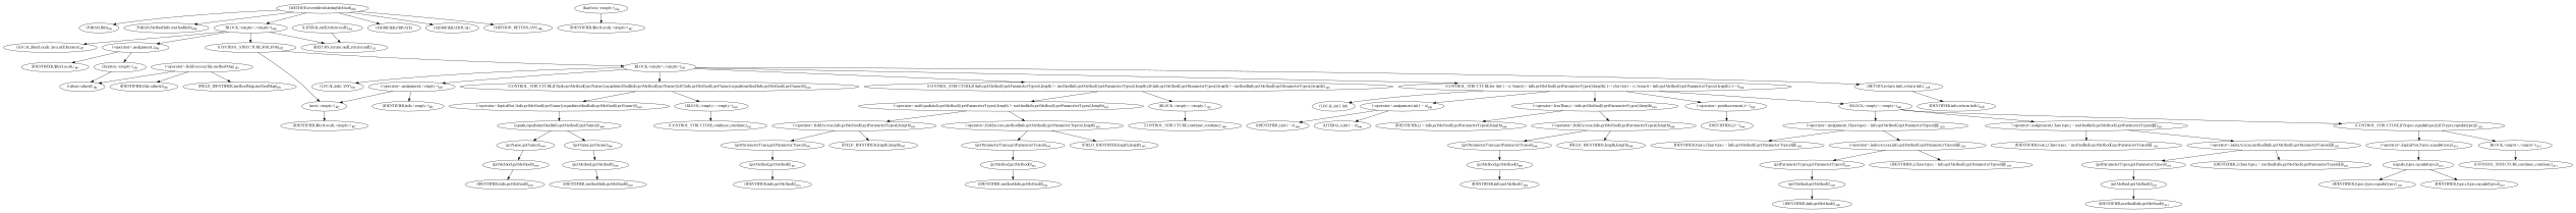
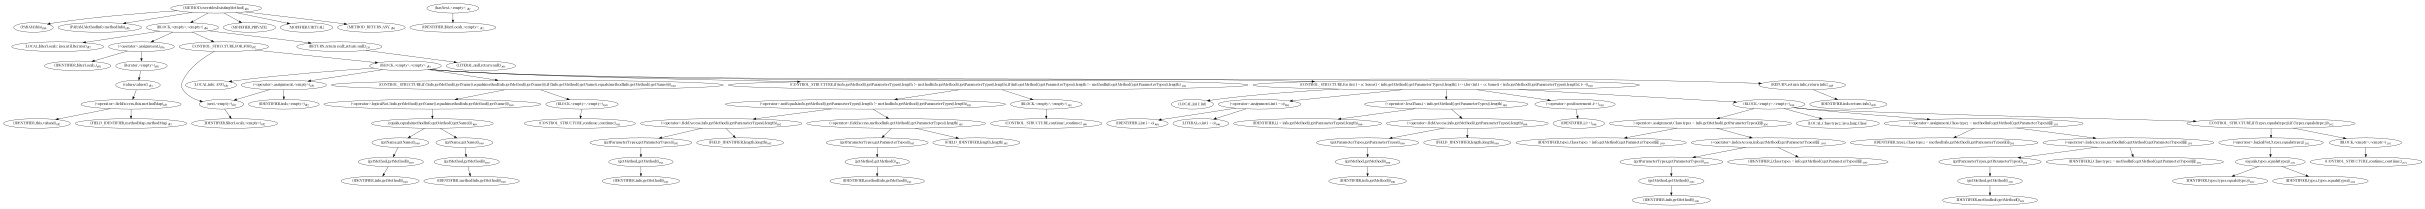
  digraph {
    fontname="Playfair Display"
    node [fontname="Playfair Display"]
    edge [fontname="Playfair Display"]
    n1 [label=<(METHOD,overridesExistingMethod)<SUB>186</SUB>>]
-   n2 [label=<(PARAM,this)<SUB>181</SUB>>]
+   n2 [label=<(PARAM,this)<SUB>186</SUB>>]
    n3 [label=<(PARAM,MethodInfo methodInfo)<SUB>186</SUB>>]
    n4 [label=<(BLOCK,&lt;empty&gt;,&lt;empty&gt;)<SUB>186</SUB>>]
    n5 [label=<(MODIFIER,PRIVATE)>]
    n6 [label=<(MODIFIER,VIRTUAL)>]
    n7 [label=<(METHOD_RETURN,ANY)<SUB>186</SUB>>]
    n8 [label=<(LOCAL,$iterLocal1: java.util.Iterator)<SUB>187</SUB>>]
    n9 [label=<(&lt;operator&gt;.assignment,)<SUB>184</SUB>>]
    n10 [label=<(CONTROL_STRUCTURE,FOR,FOR)<SUB>187</SUB>>]
    n11 [label=<(RETURN,return null;,return null;)<SUB>211</SUB>>]
    n12 [label=<(IDENTIFIER,$iterLocal1,)<SUB>187</SUB>>]
    n13 [label=<(iterator,&lt;empty&gt;)<SUB>187</SUB>>]
    n14 [label=<(BLOCK,&lt;empty&gt;,&lt;empty&gt;)<SUB>187</SUB>>]
    n15 [label=<(next,&lt;empty&gt;)<SUB>187</SUB>>]
    n16 [label=<(LITERAL,null,return null;)<SUB>261</SUB>>]
    n17 [label=<(values,values())<SUB>187</SUB>>]
    n18 [label=<(&lt;operator&gt;.fieldAccess,this.methodMap)<SUB>187</SUB>>]
    n19 [label=<(IDENTIFIER,this,values())<SUB>187</SUB>>]
    n20 [label=<(FIELD_IDENTIFIER,methodMap,methodMap)<SUB>187</SUB>>]
-   n21 [label=<(hasNext,&lt;empty&gt;)<SUB>184</SUB>>]
+   n21 [label=<(hasNext,&lt;empty&gt;)<SUB>187</SUB>>]
    n22 [label=<(IDENTIFIER,$iterLocal1,&lt;empty&gt;)<SUB>187</SUB>>]
    n23 [label=<(LOCAL,info: ANY)<SUB>187</SUB>>]
    n24 [label=<(&lt;operator&gt;.assignment,&lt;empty&gt;)<SUB>187</SUB>>]
    n25 [label=<(CONTROL_STRUCTURE,if (!info.getMethod().getName().equals(methodInfo.getMethod().getName())),if (!info.getMethod().getName().equals(methodInfo.getMethod().getName())))<SUB>190</SUB>>]
    n26 [label=<(CONTROL_STRUCTURE,if (info.getMethod().getParameterTypes().length != methodInfo.getMethod().getParameterTypes().length),if (info.getMethod().getParameterTypes().length != methodInfo.getMethod().getParameterTypes().length))<SUB>195</SUB>>]
    n27 [label=<(CONTROL_STRUCTURE,for (int i = 0; Some(i &lt; info.getMethod().getParameterTypes().length); i++),for (int i = 0; Some(i &lt; info.getMethod().getParameterTypes().length); i++))<SUB>199</SUB>>]
    n28 [label=<(RETURN,return info;,return info;)<SUB>208</SUB>>]
    n29 [label=<(IDENTIFIER,info,&lt;empty&gt;)<SUB>187</SUB>>]
    n30 [label=<(&lt;operator&gt;.logicalNot,!info.getMethod().getName().equals(methodInfo.getMethod().getName()))<SUB>190</SUB>>]
    n31 [label=<(BLOCK,&lt;empty&gt;,&lt;empty&gt;)<SUB>190</SUB>>]
    n32 [label=<(&lt;operator&gt;.notEquals,info.getMethod().getParameterTypes().length != methodInfo.getMethod().getParameterTypes().length)<SUB>195</SUB>>]
    n33 [label=<(BLOCK,&lt;empty&gt;,&lt;empty&gt;)<SUB>195</SUB>>]
    n34 [label=<(LOCAL,int i: int)>]
    n35 [label=<(&lt;operator&gt;.assignment,int i = 0)<SUB>199</SUB>>]
    n36 [label=<(&lt;operator&gt;.lessThan,i &lt; info.getMethod().getParameterTypes().length)<SUB>199</SUB>>]
    n37 [label=<(&lt;operator&gt;.postIncrement,i++)<SUB>199</SUB>>]
    n38 [label=<(BLOCK,&lt;empty&gt;,&lt;empty&gt;)<SUB>199</SUB>>]
    n39 [label=<(IDENTIFIER,info,return info;)<SUB>208</SUB>>]
    n40 [label=<(IDENTIFIER,$iterLocal1,&lt;empty&gt;)<SUB>187</SUB>>]
    n41 [label=<(equals,equals(methodInfo.getMethod().getName()))<SUB>190</SUB>>]
    n42 [label=<(CONTROL_STRUCTURE,continue;,continue;)<SUB>191</SUB>>]
    n43 [label=<(getName,getName())<SUB>190</SUB>>]
    n44 [label=<(getName,getName())<SUB>190</SUB>>]
    n45 [label=<(getMethod,getMethod())<SUB>190</SUB>>]
    n46 [label=<(getMethod,getMethod())<SUB>190</SUB>>]
    n47 [label=<(IDENTIFIER,info,getMethod())<SUB>190</SUB>>]
    n48 [label=<(IDENTIFIER,methodInfo,getMethod())<SUB>190</SUB>>]
    n49 [label=<(&lt;operator&gt;.fieldAccess,info.getMethod().getParameterTypes().length)<SUB>195</SUB>>]
    n50 [label=<(&lt;operator&gt;.fieldAccess,methodInfo.getMethod().getParameterTypes().length)<SUB>195</SUB>>]
    n51 [label=<(CONTROL_STRUCTURE,continue;,continue;)<SUB>196</SUB>>]
    n52 [label=<(getParameterTypes,getParameterTypes())<SUB>195</SUB>>]
    n53 [label=<(FIELD_IDENTIFIER,length,length)<SUB>195</SUB>>]
    n54 [label=<(getParameterTypes,getParameterTypes())<SUB>195</SUB>>]
    n55 [label=<(FIELD_IDENTIFIER,length,length)<SUB>195</SUB>>]
    n56 [label=<(getMethod,getMethod())<SUB>195</SUB>>]
    n57 [label=<(IDENTIFIER,info,getMethod())<SUB>195</SUB>>]
    n58 [label=<(getMethod,getMethod())<SUB>195</SUB>>]
    n59 [label=<(IDENTIFIER,methodInfo,getMethod())<SUB>195</SUB>>]
    n60 [label=<(IDENTIFIER,i,int i = 0)<SUB>199</SUB>>]
    n61 [label=<(LITERAL,0,int i = 0)<SUB>199</SUB>>]
    n62 [label=<(IDENTIFIER,i,i &lt; info.getMethod().getParameterTypes().length)<SUB>199</SUB>>]
    n63 [label=<(&lt;operator&gt;.fieldAccess,info.getMethod().getParameterTypes().length)<SUB>199</SUB>>]
    n64 [label=<(IDENTIFIER,i,i++)<SUB>199</SUB>>]
    n65 [label=<(&lt;operator&gt;.assignment,Class type1 = info.getMethod().getParameterTypes()[i])<SUB>200</SUB>>]
+   n66 [label=<(LOCAL,Class type2: java.lang.Class)>]
    n67 [label=<(&lt;operator&gt;.assignment,Class type2 = methodInfo.getMethod().getParameterTypes()[i])<SUB>201</SUB>>]
    n68 [label=<(CONTROL_STRUCTURE,if (!type1.equals(type2)),if (!type1.equals(type2)))<SUB>202</SUB>>]
    n69 [label=<(getParameterTypes,getParameterTypes())<SUB>199</SUB>>]
    n70 [label=<(FIELD_IDENTIFIER,length,length)<SUB>199</SUB>>]
    n71 [label=<(getMethod,getMethod())<SUB>199</SUB>>]
    n72 [label=<(IDENTIFIER,info,getMethod())<SUB>199</SUB>>]
    n73 [label=<(IDENTIFIER,type1,Class type1 = info.getMethod().getParameterTypes()[i])<SUB>200</SUB>>]
    n74 [label=<(&lt;operator&gt;.indexAccess,info.getMethod().getParameterTypes()[i])<SUB>200</SUB>>]
    n75 [label=<(IDENTIFIER,type2,Class type2 = methodInfo.getMethod().getParameterTypes()[i])<SUB>201</SUB>>]
    n76 [label=<(&lt;operator&gt;.indexAccess,methodInfo.getMethod().getParameterTypes()[i])<SUB>201</SUB>>]
    n77 [label=<(&lt;operator&gt;.logicalNot,!type1.equals(type2))<SUB>202</SUB>>]
    n78 [label=<(BLOCK,&lt;empty&gt;,&lt;empty&gt;)<SUB>202</SUB>>]
    n79 [label=<(getParameterTypes,getParameterTypes())<SUB>200</SUB>>]
    n80 [label=<(IDENTIFIER,i,Class type1 = info.getMethod().getParameterTypes()[i])<SUB>200</SUB>>]
    n81 [label=<(getMethod,getMethod())<SUB>200</SUB>>]
    n82 [label=<(IDENTIFIER,info,getMethod())<SUB>200</SUB>>]
    n83 [label=<(getParameterTypes,getParameterTypes())<SUB>201</SUB>>]
    n84 [label=<(IDENTIFIER,i,Class type2 = methodInfo.getMethod().getParameterTypes()[i])<SUB>201</SUB>>]
    n85 [label=<(getMethod,getMethod())<SUB>201</SUB>>]
    n86 [label=<(IDENTIFIER,methodInfo,getMethod())<SUB>201</SUB>>]
    n87 [label=<(equals,type1.equals(type2))<SUB>202</SUB>>]
    n88 [label=<(CONTROL_STRUCTURE,continue;,continue;)<SUB>203</SUB>>]
    n89 [label=<(IDENTIFIER,type1,type1.equals(type2))<SUB>202</SUB>>]
    n90 [label=<(IDENTIFIER,type2,type1.equals(type2))<SUB>202</SUB>>]
    n1 -> n2
    n1 -> n3
    n1 -> n4
    n1 -> n5
    n1 -> n6
    n1 -> n7
    n4 -> n8
    n4 -> n9
    n4 -> n10
    n4 -> n11
    n9 -> n12
    n9 -> n13
    n10 -> n14
    n10 -> n15
-   n16 -> n11
+   n11 -> n16
    n13 -> n17
    n14 -> n23
    n14 -> n24
    n14 -> n25
    n14 -> n26
    n14 -> n27
    n14 -> n28
    n15 -> n40
-   n18 -> n17
+   n17 -> n18
    n18 -> n19
    n18 -> n20
    n21 -> n22
    n24 -> n15
    n24 -> n29
    n25 -> n30
    n25 -> n31
    n26 -> n32
    n26 -> n33
    n27 -> n34
    n27 -> n35
    n27 -> n36
    n27 -> n37
    n27 -> n38
    n28 -> n39
    n30 -> n41
    n31 -> n42
    n32 -> n49
    n32 -> n50
    n33 -> n51
    n35 -> n60
    n35 -> n61
    n36 -> n62
    n36 -> n63
    n37 -> n64
    n38 -> n65
+   n38 -> n66
    n38 -> n67
    n38 -> n68
    n41 -> n43
    n41 -> n44
    n43 -> n45
    n44 -> n46
    n45 -> n47
    n46 -> n48
    n49 -> n52
    n49 -> n53
    n50 -> n54
    n50 -> n55
    n52 -> n56
    n54 -> n58
    n56 -> n57
    n58 -> n59
    n63 -> n69
    n63 -> n70
    n65 -> n73
    n65 -> n74
    n67 -> n75
    n67 -> n76
    n68 -> n77
    n68 -> n78
    n69 -> n71
    n71 -> n72
    n74 -> n79
    n74 -> n80
    n76 -> n83
    n76 -> n84
    n77 -> n87
    n78 -> n88
    n79 -> n81
    n81 -> n82
    n83 -> n85
    n85 -> n86
    n87 -> n89
    n87 -> n90
  }
